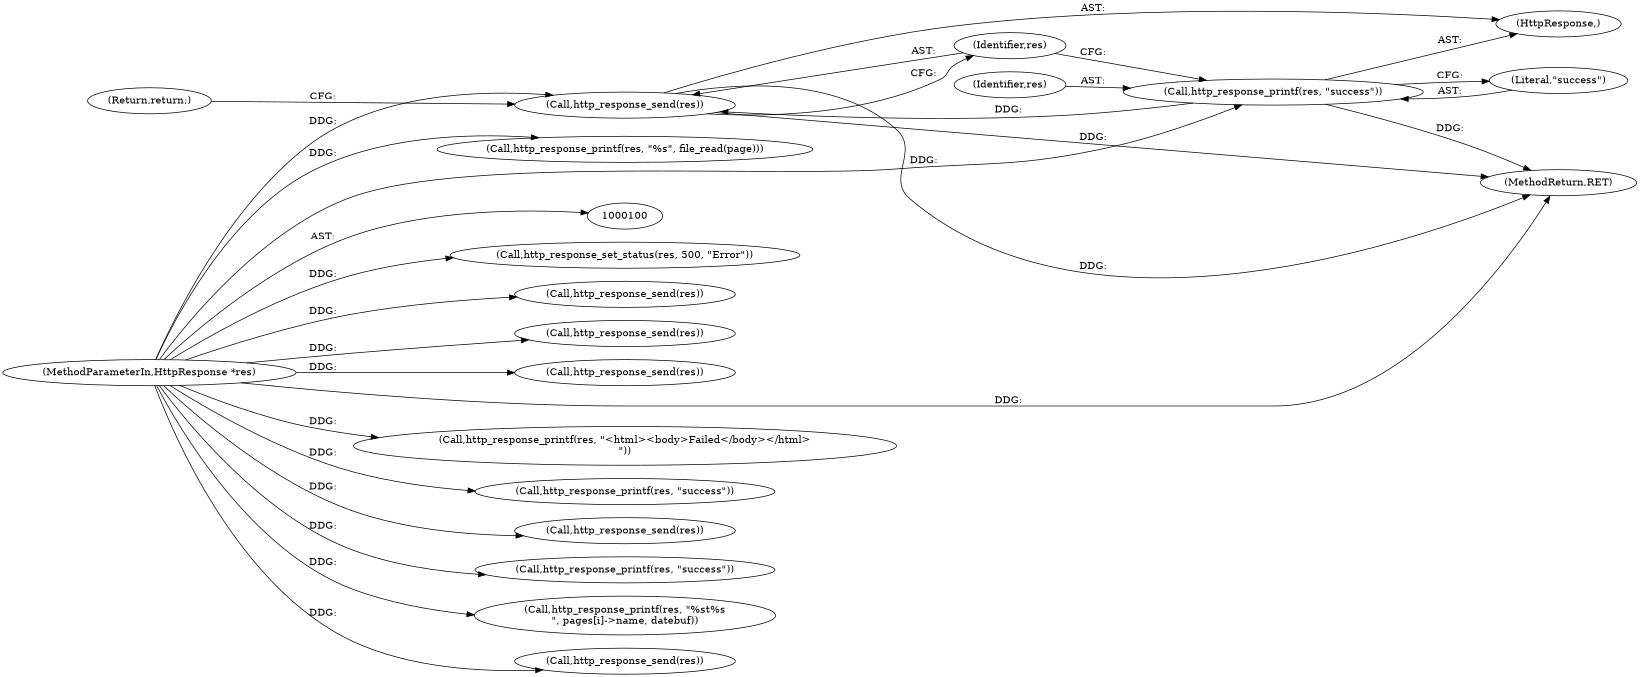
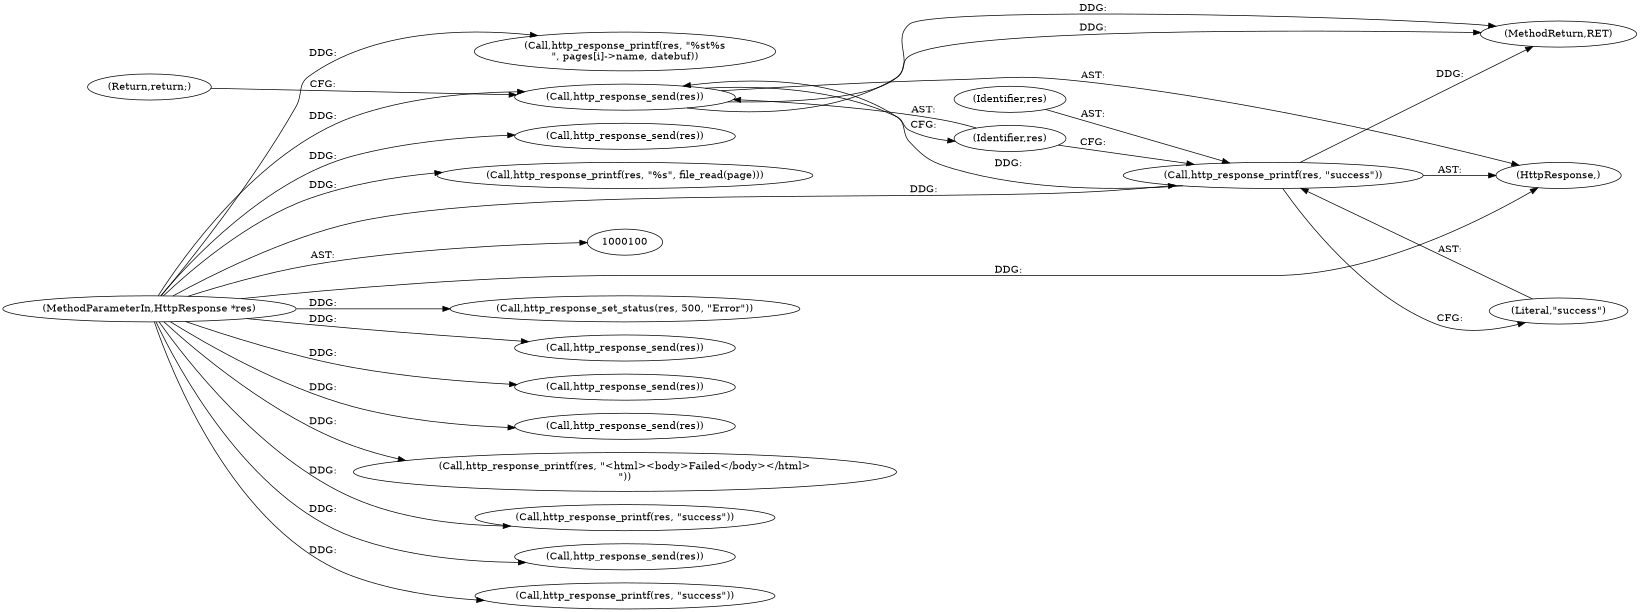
  digraph {
    rankdir=LR
    n1 [label="(Call,http_response_send(res))"]
    n2 [label="(MethodReturn,RET)"]
    n3 [label="(Identifier,res)"]
    n4 [label="(HttpResponse,)"]
    n5 [label="(Call,http_response_printf(res, \"success\"))"]
    n6 [label="(Literal,\"success\")"]
    n7 [label="(MethodParameterIn,HttpResponse *res)"]
    n8 [label="(Call,http_response_set_status(res, 500, \"Error\"))"]
    n9 [label="(Call,http_response_send(res))"]
    n10 [label="(Call,http_response_send(res))"]
    n11 [label="(Call,http_response_send(res))"]
    n12 [label="(Call,http_response_printf(res, \"<html><body>Failed</body></html>\n\"))"]
    n13 [label="(Call,http_response_printf(res, \"success\"))"]
    n14 [label="(Call,http_response_send(res))"]
    n15 [label="(Call,http_response_printf(res, \"success\"))"]
    n16 [label="(Call,http_response_printf(res, \"%s\t%s\n\", pages[i]->name, datebuf))"]
    n17 [label="(Call,http_response_send(res))"]
    n18 [label="(Call,http_response_printf(res, \"%s\", file_read(page)))"]
    1000100
    n20 [label="(Identifier,res)"]
    n21 [label="(Return,return;)"]
    n1 -> n2 [label="DDG: "]
    n1 -> n2 [label="DDG: "]
    n1 -> n3 [label="CFG: "]
    n1 -> n4 [label="AST: "]
    n3 -> n1 [label="AST: "]
    n3 -> n5 [label="CFG: "]
    n5 -> n1 [label="DDG: "]
    n5 -> n2 [label="DDG: "]
    n5 -> n4 [label="AST: "]
    n5 -> n6 [label="CFG: "]
    n6 -> n5 [label="AST: "]
    n7 -> n1 [label="DDG: "]
-   n7 -> n2 [label="DDG: "]
+   n7 -> n4 [label="DDG: "]
    n7 -> n5 [label="DDG: "]
    n7 -> n8 [label="DDG: "]
    n7 -> n9 [label="DDG: "]
    n7 -> n10 [label="DDG: "]
    n7 -> n11 [label="DDG: "]
    n7 -> n12 [label="DDG: "]
    n7 -> n13 [label="DDG: "]
    n7 -> n14 [label="DDG: "]
    n7 -> n15 [label="DDG: "]
    n7 -> n16 [label="DDG: "]
    n7 -> n17 [label="DDG: "]
    n7 -> n18 [label="DDG: "]
    n7 -> 1000100 [label="AST: "]
    n20 -> n5 [label="AST: "]
    n21 -> n1 [label="CFG: "]
  }
